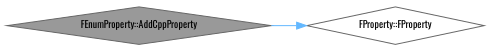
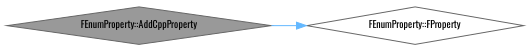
  digraph {
    rankdir=LR
    fontname=Oswald
    node [fontname=Oswald fontsize=10 shape=diamond style=filled]
    n1 [color=gray40 fillcolor=grey60 fontcolor=black height=0.2 label="FEnumProperty::AddCppProperty" width=0.4]
-   n2 [color=grey40 fillcolor=white height=0.2 label="FProperty::FProperty" width=0.4]
+   n2 [color=grey40 fillcolor=white height=0.2 label="FEnumProperty::FProperty" width=0.4]
    n1 -> n2 [color=steelblue1 fontname=Oswald fontsize=10 labelfontname=Helvetica labelfontsize=10 style=solid]
  }
